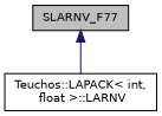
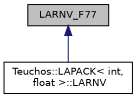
  digraph {
    rankdir=TB
    node [color=black fontname=Helvetica fontsize=10 shape=record style=filled]
-   n1 [fillcolor=grey75 fontcolor=black height=0.2 label=SLARNV_F77 width=0.4]
+   n1 [fillcolor=grey75 fontcolor=black height=0.2 label=LARNV_F77 width=0.4]
    n2 [fillcolor=white height=0.2 label="Teuchos::LAPACK\< int,\l float \>::LARNV" width=0.4]
    n1 -> n2 [color=midnightblue dir=back fontname=Helvetica fontsize=10 labelfontname=Helvetica labelfontsize=10 style=solid]
  }
